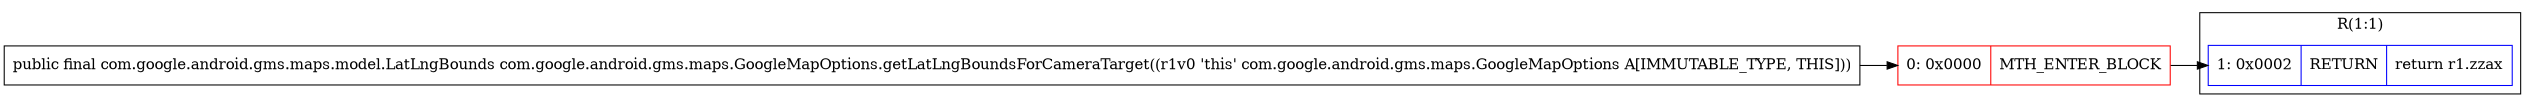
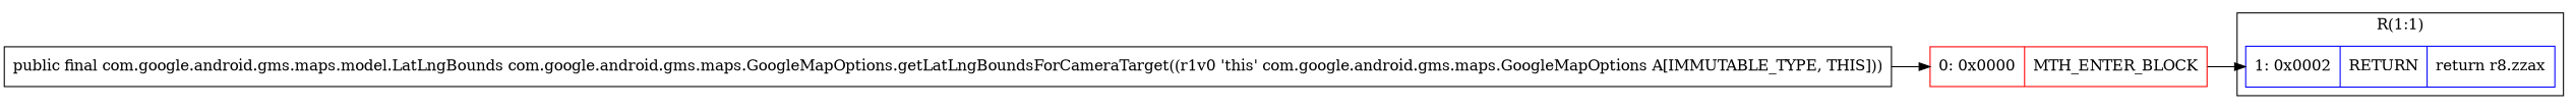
  digraph {
    rankdir=LR
    node [shape=record]
-   n1 [color=blue label="{1\:\ 0x0002|RETURN\l|return r1.zzax\l}"]
+   n1 [color=blue label="{1\:\ 0x0002|RETURN\l|return r8.zzax\l}"]
    n2 [color=red label="{0\:\ 0x0000|MTH_ENTER_BLOCK\l}"]
    n3 [label="{public final com.google.android.gms.maps.model.LatLngBounds com.google.android.gms.maps.GoogleMapOptions.getLatLngBoundsForCameraTarget((r1v0 'this' com.google.android.gms.maps.GoogleMapOptions A[IMMUTABLE_TYPE, THIS])) }"]
    subgraph cluster_1 {
      label="R(1:1)"
      n1
    }
    n2 -> n1
    n3 -> n2
  }
